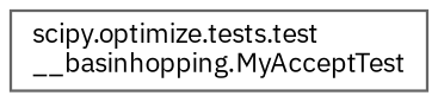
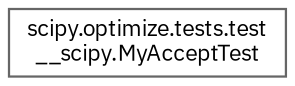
  digraph {
    rankdir=LR
    fontname="IBM Plex Sans"
-   n1 [color=grey40 fillcolor=white fontname="IBM Plex Sans" fontsize=10 height=0.2 label="scipy.optimize.tests.test\l__basinhopping.MyAcceptTest" shape=box style=filled width=0.4]
+   n1 [color=grey40 fillcolor=white fontname="IBM Plex Sans" fontsize=10 height=0.2 label="scipy.optimize.tests.test\l__scipy.MyAcceptTest" shape=box style=filled width=0.4]
  }
